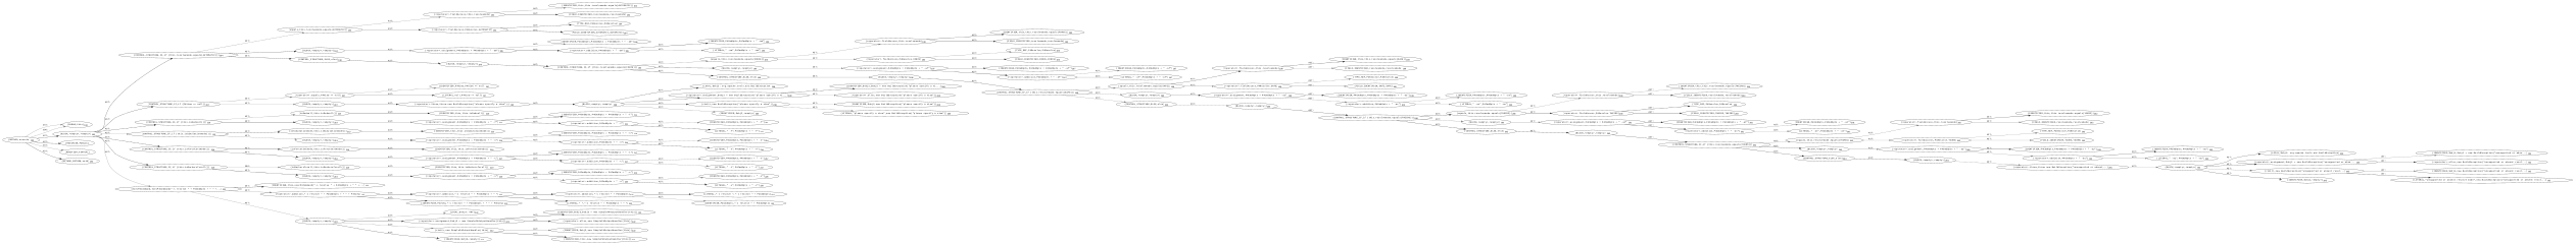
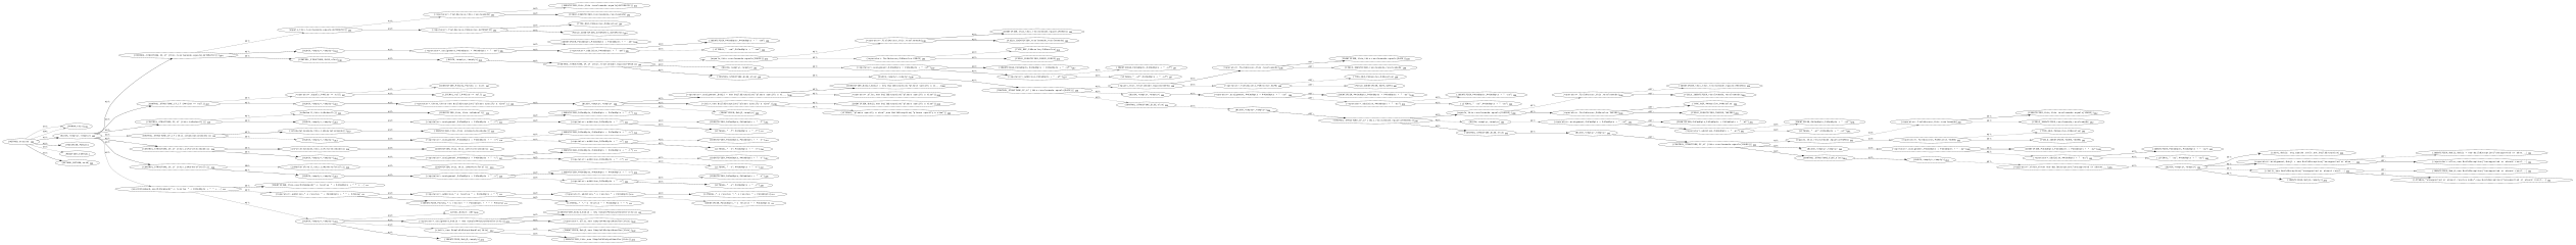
  digraph {
    fontname="Liberation Mono"
    rankdir=LR
    node [fontname="Liberation Mono"]
    edge [color=black fontname="Liberation Mono"]
    n1 [label=<(METHOD,execute)<SUB>193</SUB>>]
    n2 [label=<(PARAM,this)<SUB>193</SUB>>]
    n3 [label=<(BLOCK,&lt;empty&gt;,&lt;empty&gt;)<SUB>193</SUB>>]
    n4 [label=<(MODIFIER,PUBLIC)>]
    n5 [label=<(MODIFIER,VIRTUAL)>]
    n6 [label=<(METHOD_RETURN,void)<SUB>193</SUB>>]
    n7 [label=<(CONTROL_STRUCTURE,IF,if (this.resolvemode.equals(AUTOMATIC)))<SUB>194</SUB>>]
    n8 [label=<(CONTROL_STRUCTURE,IF,if (P4View == null))<SUB>207</SUB>>]
    n9 [label=<(CONTROL_STRUCTURE,IF,if (this.isRedoall()))<SUB>210</SUB>>]
    n10 [label=<(CONTROL_STRUCTURE,IF,if (this.isSimulationmode()))<SUB>213</SUB>>]
    n11 [label=<(CONTROL_STRUCTURE,IF,if (this.isForcetextmode()))<SUB>216</SUB>>]
    n12 [label=<(CONTROL_STRUCTURE,IF,if (this.isMarkersforall()))<SUB>219</SUB>>]
    n13 [label=<(execP4Command,execP4Command(&quot;-s resolve &quot; + P4CmdOpts + &quot; &quot; +...)<SUB>222</SUB>>]
    n14 [label=<(equals,this.resolvemode.equals(AUTOMATIC))<SUB>194</SUB>>]
    n15 [label=<(BLOCK,&lt;empty&gt;,&lt;empty&gt;)<SUB>194</SUB>>]
    n16 [label=<(CONTROL_STRUCTURE,ELSE,else)<SUB>196</SUB>>]
    n17 [label=<(&lt;operator&gt;.equals,P4View == null)<SUB>207</SUB>>]
    n18 [label=<(BLOCK,&lt;empty&gt;,&lt;empty&gt;)<SUB>207</SUB>>]
    n19 [label=<(isRedoall,this.isRedoall())<SUB>210</SUB>>]
    n20 [label=<(BLOCK,&lt;empty&gt;,&lt;empty&gt;)<SUB>210</SUB>>]
    n21 [label=<(isSimulationmode,this.isSimulationmode())<SUB>213</SUB>>]
    n22 [label=<(BLOCK,&lt;empty&gt;,&lt;empty&gt;)<SUB>213</SUB>>]
    n23 [label=<(isForcetextmode,this.isForcetextmode())<SUB>216</SUB>>]
    n24 [label=<(BLOCK,&lt;empty&gt;,&lt;empty&gt;)<SUB>216</SUB>>]
    n25 [label=<(isMarkersforall,this.isMarkersforall())<SUB>219</SUB>>]
    n26 [label=<(BLOCK,&lt;empty&gt;,&lt;empty&gt;)<SUB>219</SUB>>]
    n27 [label=<(IDENTIFIER,this,execP4Command(&quot;-s resolve &quot; + P4CmdOpts + &quot; &quot; +...)<SUB>222</SUB>>]
    n28 [label=<(&lt;operator&gt;.addition,&quot;-s resolve &quot; + P4CmdOpts + &quot; &quot; + P4View)<SUB>222</SUB>>]
    n29 [label=<(BLOCK,&lt;empty&gt;,&lt;empty&gt;)<SUB>222</SUB>>]
    n30 [label=<(&lt;operator&gt;.fieldAccess,this.resolvemode)<SUB>194</SUB>>]
    n31 [label=<(&lt;operator&gt;.fieldAccess,P4Resolve.AUTOMATIC)<SUB>194</SUB>>]
    n32 [label=<(&lt;operator&gt;.assignment,P4CmdOpts = P4CmdOpts + &quot; -am&quot;)<SUB>195</SUB>>]
    n33 [label=<(BLOCK,&lt;empty&gt;,&lt;empty&gt;)<SUB>196</SUB>>]
    n34 [label=<(IDENTIFIER,this,this.resolvemode.equals(AUTOMATIC))<SUB>194</SUB>>]
    n35 [label=<(FIELD_IDENTIFIER,resolvemode,resolvemode)<SUB>194</SUB>>]
    n36 [label=<(TYPE_REF,P4Resolve,P4Resolve)<SUB>194</SUB>>]
    n37 [label=<(FIELD_IDENTIFIER,AUTOMATIC,AUTOMATIC)<SUB>194</SUB>>]
    n38 [label=<(IDENTIFIER,P4CmdOpts,P4CmdOpts = P4CmdOpts + &quot; -am&quot;)<SUB>195</SUB>>]
    n39 [label=<(&lt;operator&gt;.addition,P4CmdOpts + &quot; -am&quot;)<SUB>195</SUB>>]
    n40 [label=<(IDENTIFIER,P4CmdOpts,P4CmdOpts + &quot; -am&quot;)<SUB>195</SUB>>]
    n41 [label=<(LITERAL,&quot; -am&quot;,P4CmdOpts + &quot; -am&quot;)<SUB>195</SUB>>]
    n42 [label=<(CONTROL_STRUCTURE,IF,if (this.resolvemode.equals(FORCE)))<SUB>196</SUB>>]
    n43 [label=<(equals,this.resolvemode.equals(FORCE))<SUB>196</SUB>>]
    n44 [label=<(BLOCK,&lt;empty&gt;,&lt;empty&gt;)<SUB>196</SUB>>]
    n45 [label=<(CONTROL_STRUCTURE,ELSE,else)<SUB>198</SUB>>]
    n46 [label=<(&lt;operator&gt;.fieldAccess,this.resolvemode)<SUB>196</SUB>>]
    n47 [label=<(&lt;operator&gt;.fieldAccess,P4Resolve.FORCE)<SUB>196</SUB>>]
    n48 [label=<(&lt;operator&gt;.assignment,P4CmdOpts = P4CmdOpts + &quot; -af&quot;)<SUB>197</SUB>>]
    n49 [label=<(BLOCK,&lt;empty&gt;,&lt;empty&gt;)<SUB>198</SUB>>]
    n50 [label=<(IDENTIFIER,this,this.resolvemode.equals(FORCE))<SUB>196</SUB>>]
    n51 [label=<(FIELD_IDENTIFIER,resolvemode,resolvemode)<SUB>196</SUB>>]
    n52 [label=<(TYPE_REF,P4Resolve,P4Resolve)<SUB>196</SUB>>]
    n53 [label=<(FIELD_IDENTIFIER,FORCE,FORCE)<SUB>196</SUB>>]
    n54 [label=<(IDENTIFIER,P4CmdOpts,P4CmdOpts = P4CmdOpts + &quot; -af&quot;)<SUB>197</SUB>>]
    n55 [label=<(&lt;operator&gt;.addition,P4CmdOpts + &quot; -af&quot;)<SUB>197</SUB>>]
    n56 [label=<(IDENTIFIER,P4CmdOpts,P4CmdOpts + &quot; -af&quot;)<SUB>197</SUB>>]
    n57 [label=<(LITERAL,&quot; -af&quot;,P4CmdOpts + &quot; -af&quot;)<SUB>197</SUB>>]
    n58 [label=<(CONTROL_STRUCTURE,IF,if (this.resolvemode.equals(SAFE)))<SUB>198</SUB>>]
    n59 [label=<(equals,this.resolvemode.equals(SAFE))<SUB>198</SUB>>]
    n60 [label=<(BLOCK,&lt;empty&gt;,&lt;empty&gt;)<SUB>198</SUB>>]
    n61 [label=<(CONTROL_STRUCTURE,ELSE,else)<SUB>200</SUB>>]
    n62 [label=<(&lt;operator&gt;.fieldAccess,this.resolvemode)<SUB>198</SUB>>]
    n63 [label=<(&lt;operator&gt;.fieldAccess,P4Resolve.SAFE)<SUB>198</SUB>>]
    n64 [label=<(&lt;operator&gt;.assignment,P4CmdOpts = P4CmdOpts + &quot; -as&quot;)<SUB>199</SUB>>]
    n65 [label=<(BLOCK,&lt;empty&gt;,&lt;empty&gt;)<SUB>200</SUB>>]
    n66 [label=<(IDENTIFIER,this,this.resolvemode.equals(SAFE))<SUB>198</SUB>>]
    n67 [label=<(FIELD_IDENTIFIER,resolvemode,resolvemode)<SUB>198</SUB>>]
    n68 [label=<(TYPE_REF,P4Resolve,P4Resolve)<SUB>198</SUB>>]
    n69 [label=<(FIELD_IDENTIFIER,SAFE,SAFE)<SUB>198</SUB>>]
    n70 [label=<(IDENTIFIER,P4CmdOpts,P4CmdOpts = P4CmdOpts + &quot; -as&quot;)<SUB>199</SUB>>]
    n71 [label=<(&lt;operator&gt;.addition,P4CmdOpts + &quot; -as&quot;)<SUB>199</SUB>>]
    n72 [label=<(IDENTIFIER,P4CmdOpts,P4CmdOpts + &quot; -as&quot;)<SUB>199</SUB>>]
    n73 [label=<(LITERAL,&quot; -as&quot;,P4CmdOpts + &quot; -as&quot;)<SUB>199</SUB>>]
    n74 [label=<(CONTROL_STRUCTURE,IF,if (this.resolvemode.equals(THEIRS)))<SUB>200</SUB>>]
    n75 [label=<(equals,this.resolvemode.equals(THEIRS))<SUB>200</SUB>>]
    n76 [label=<(BLOCK,&lt;empty&gt;,&lt;empty&gt;)<SUB>200</SUB>>]
    n77 [label=<(CONTROL_STRUCTURE,ELSE,else)<SUB>202</SUB>>]
    n78 [label=<(&lt;operator&gt;.fieldAccess,this.resolvemode)<SUB>200</SUB>>]
    n79 [label=<(&lt;operator&gt;.fieldAccess,P4Resolve.THEIRS)<SUB>200</SUB>>]
    n80 [label=<(&lt;operator&gt;.assignment,P4CmdOpts = P4CmdOpts + &quot; -at&quot;)<SUB>201</SUB>>]
    n81 [label=<(BLOCK,&lt;empty&gt;,&lt;empty&gt;)<SUB>202</SUB>>]
    n82 [label=<(IDENTIFIER,this,this.resolvemode.equals(THEIRS))<SUB>200</SUB>>]
    n83 [label=<(FIELD_IDENTIFIER,resolvemode,resolvemode)<SUB>200</SUB>>]
    n84 [label=<(TYPE_REF,P4Resolve,P4Resolve)<SUB>200</SUB>>]
    n85 [label=<(FIELD_IDENTIFIER,THEIRS,THEIRS)<SUB>200</SUB>>]
    n86 [label=<(IDENTIFIER,P4CmdOpts,P4CmdOpts = P4CmdOpts + &quot; -at&quot;)<SUB>201</SUB>>]
    n87 [label=<(&lt;operator&gt;.addition,P4CmdOpts + &quot; -at&quot;)<SUB>201</SUB>>]
    n88 [label=<(IDENTIFIER,P4CmdOpts,P4CmdOpts + &quot; -at&quot;)<SUB>201</SUB>>]
    n89 [label=<(LITERAL,&quot; -at&quot;,P4CmdOpts + &quot; -at&quot;)<SUB>201</SUB>>]
    n90 [label=<(CONTROL_STRUCTURE,IF,if (this.resolvemode.equals(YOURS)))<SUB>202</SUB>>]
    n91 [label=<(equals,this.resolvemode.equals(YOURS))<SUB>202</SUB>>]
    n92 [label=<(BLOCK,&lt;empty&gt;,&lt;empty&gt;)<SUB>202</SUB>>]
    n93 [label=<(CONTROL_STRUCTURE,ELSE,else)<SUB>204</SUB>>]
    n94 [label=<(&lt;operator&gt;.fieldAccess,this.resolvemode)<SUB>202</SUB>>]
    n95 [label=<(&lt;operator&gt;.fieldAccess,P4Resolve.YOURS)<SUB>202</SUB>>]
    n96 [label=<(&lt;operator&gt;.assignment,P4CmdOpts = P4CmdOpts + &quot; -ay&quot;)<SUB>203</SUB>>]
    n97 [label=<(BLOCK,&lt;empty&gt;,&lt;empty&gt;)<SUB>204</SUB>>]
    n98 [label=<(IDENTIFIER,this,this.resolvemode.equals(YOURS))<SUB>202</SUB>>]
    n99 [label=<(FIELD_IDENTIFIER,resolvemode,resolvemode)<SUB>202</SUB>>]
    n100 [label=<(TYPE_REF,P4Resolve,P4Resolve)<SUB>202</SUB>>]
    n101 [label=<(FIELD_IDENTIFIER,YOURS,YOURS)<SUB>202</SUB>>]
    n102 [label=<(IDENTIFIER,P4CmdOpts,P4CmdOpts = P4CmdOpts + &quot; -ay&quot;)<SUB>203</SUB>>]
    n103 [label=<(&lt;operator&gt;.addition,P4CmdOpts + &quot; -ay&quot;)<SUB>203</SUB>>]
    n104 [label=<(IDENTIFIER,P4CmdOpts,P4CmdOpts + &quot; -ay&quot;)<SUB>203</SUB>>]
    n105 [label=<(LITERAL,&quot; -ay&quot;,P4CmdOpts + &quot; -ay&quot;)<SUB>203</SUB>>]
    n106 [label=<(&lt;operator&gt;.throw,throw new BuildException(&quot;unsupported or absent...)<SUB>205</SUB>>]
    n107 [label=<(BLOCK,&lt;empty&gt;,&lt;empty&gt;)<SUB>205</SUB>>]
    n108 [label=<(LOCAL,$obj1: org.apache.tools.ant.BuildException)<SUB>205</SUB>>]
    n109 [label=<(&lt;operator&gt;.assignment,$obj1 = new BuildException(&quot;unsupported or abse...)<SUB>205</SUB>>]
    n110 [label=<(&lt;init&gt;,new BuildException(&quot;unsupported or absent resol...)<SUB>205</SUB>>]
    n111 [label=<(IDENTIFIER,$obj1,&lt;empty&gt;)<SUB>205</SUB>>]
    n112 [label=<(IDENTIFIER,$obj1,$obj1 = new BuildException(&quot;unsupported or abse...)<SUB>205</SUB>>]
    n113 [label=<(&lt;operator&gt;.alloc,new BuildException(&quot;unsupported or absent resol...)<SUB>205</SUB>>]
    n114 [label=<(IDENTIFIER,$obj1,new BuildException(&quot;unsupported or absent resol...)<SUB>205</SUB>>]
    n115 [label=<(LITERAL,&quot;unsupported or absent resolve mode&quot;,new BuildException(&quot;unsupported or absent resol...)<SUB>205</SUB>>]
    n116 [label=<(IDENTIFIER,P4View,P4View == null)<SUB>207</SUB>>]
    n117 [label=<(LITERAL,null,P4View == null)<SUB>207</SUB>>]
    n118 [label=<(&lt;operator&gt;.throw,throw new BuildException(&quot;please specify a view&quot;);)<SUB>208</SUB>>]
    n119 [label=<(BLOCK,&lt;empty&gt;,&lt;empty&gt;)<SUB>208</SUB>>]
-   n120 [label=<(LOCAL,$obj2: org.apache.tools.ant.BuildException)<SUB>208</SUB>>]
    n121 [label=<(&lt;operator&gt;.assignment,$obj2 = new BuildException(&quot;please specify a vi...)<SUB>208</SUB>>]
    n122 [label=<(&lt;init&gt;,new BuildException(&quot;please specify a view&quot;))<SUB>208</SUB>>]
    n123 [label=<(IDENTIFIER,$obj2,&lt;empty&gt;)<SUB>208</SUB>>]
    n124 [label=<(IDENTIFIER,$obj2,$obj2 = new BuildException(&quot;please specify a vi...)<SUB>208</SUB>>]
    n125 [label=<(&lt;operator&gt;.alloc,new BuildException(&quot;please specify a view&quot;))<SUB>208</SUB>>]
    n126 [label=<(IDENTIFIER,$obj2,new BuildException(&quot;please specify a view&quot;))<SUB>208</SUB>>]
    n127 [label=<(LITERAL,&quot;please specify a view&quot;,new BuildException(&quot;please specify a view&quot;))<SUB>208</SUB>>]
    n128 [label=<(IDENTIFIER,this,this.isRedoall())<SUB>210</SUB>>]
    n129 [label=<(&lt;operator&gt;.assignment,P4CmdOpts = P4CmdOpts + &quot; -f&quot;)<SUB>211</SUB>>]
    n130 [label=<(IDENTIFIER,P4CmdOpts,P4CmdOpts = P4CmdOpts + &quot; -f&quot;)<SUB>211</SUB>>]
    n131 [label=<(&lt;operator&gt;.addition,P4CmdOpts + &quot; -f&quot;)<SUB>211</SUB>>]
    n132 [label=<(IDENTIFIER,P4CmdOpts,P4CmdOpts + &quot; -f&quot;)<SUB>211</SUB>>]
    n133 [label=<(LITERAL,&quot; -f&quot;,P4CmdOpts + &quot; -f&quot;)<SUB>211</SUB>>]
    n134 [label=<(IDENTIFIER,this,this.isSimulationmode())<SUB>213</SUB>>]
    n135 [label=<(&lt;operator&gt;.assignment,P4CmdOpts = P4CmdOpts + &quot; -n&quot;)<SUB>214</SUB>>]
    n136 [label=<(IDENTIFIER,P4CmdOpts,P4CmdOpts = P4CmdOpts + &quot; -n&quot;)<SUB>214</SUB>>]
    n137 [label=<(&lt;operator&gt;.addition,P4CmdOpts + &quot; -n&quot;)<SUB>214</SUB>>]
    n138 [label=<(IDENTIFIER,P4CmdOpts,P4CmdOpts + &quot; -n&quot;)<SUB>214</SUB>>]
    n139 [label=<(LITERAL,&quot; -n&quot;,P4CmdOpts + &quot; -n&quot;)<SUB>214</SUB>>]
    n140 [label=<(IDENTIFIER,this,this.isForcetextmode())<SUB>216</SUB>>]
    n141 [label=<(&lt;operator&gt;.assignment,P4CmdOpts = P4CmdOpts + &quot; -t&quot;)<SUB>217</SUB>>]
    n142 [label=<(IDENTIFIER,P4CmdOpts,P4CmdOpts = P4CmdOpts + &quot; -t&quot;)<SUB>217</SUB>>]
    n143 [label=<(&lt;operator&gt;.addition,P4CmdOpts + &quot; -t&quot;)<SUB>217</SUB>>]
    n144 [label=<(IDENTIFIER,P4CmdOpts,P4CmdOpts + &quot; -t&quot;)<SUB>217</SUB>>]
    n145 [label=<(LITERAL,&quot; -t&quot;,P4CmdOpts + &quot; -t&quot;)<SUB>217</SUB>>]
    n146 [label=<(IDENTIFIER,this,this.isMarkersforall())<SUB>219</SUB>>]
    n147 [label=<(&lt;operator&gt;.assignment,P4CmdOpts = P4CmdOpts + &quot; -v&quot;)<SUB>220</SUB>>]
    n148 [label=<(IDENTIFIER,P4CmdOpts,P4CmdOpts = P4CmdOpts + &quot; -v&quot;)<SUB>220</SUB>>]
    n149 [label=<(&lt;operator&gt;.addition,P4CmdOpts + &quot; -v&quot;)<SUB>220</SUB>>]
    n150 [label=<(IDENTIFIER,P4CmdOpts,P4CmdOpts + &quot; -v&quot;)<SUB>220</SUB>>]
    n151 [label=<(LITERAL,&quot; -v&quot;,P4CmdOpts + &quot; -v&quot;)<SUB>220</SUB>>]
    n152 [label=<(&lt;operator&gt;.addition,&quot;-s resolve &quot; + P4CmdOpts + &quot; &quot;)<SUB>222</SUB>>]
    n153 [label=<(IDENTIFIER,P4View,&quot;-s resolve &quot; + P4CmdOpts + &quot; &quot; + P4View)<SUB>222</SUB>>]
    n154 [label=<(LOCAL,$obj3: ANY)<SUB>222</SUB>>]
    n155 [label=<(&lt;operator&gt;.assignment,$obj3 = new SimpleP4OutputHandler(this))<SUB>222</SUB>>]
    n156 [label=<(&lt;init&gt;,new SimpleP4OutputHandler(this))<SUB>222</SUB>>]
    n157 [label=<(IDENTIFIER,$obj3,&lt;empty&gt;)<SUB>222</SUB>>]
    n158 [label=<(&lt;operator&gt;.addition,&quot;-s resolve &quot; + P4CmdOpts)<SUB>222</SUB>>]
    n159 [label=<(LITERAL,&quot; &quot;,&quot;-s resolve &quot; + P4CmdOpts + &quot; &quot;)<SUB>222</SUB>>]
    n160 [label=<(LITERAL,&quot;-s resolve &quot;,&quot;-s resolve &quot; + P4CmdOpts)<SUB>222</SUB>>]
    n161 [label=<(IDENTIFIER,P4CmdOpts,&quot;-s resolve &quot; + P4CmdOpts)<SUB>222</SUB>>]
    n162 [label=<(IDENTIFIER,$obj3,$obj3 = new SimpleP4OutputHandler(this))<SUB>222</SUB>>]
    n163 [label=<(&lt;operator&gt;.alloc,new SimpleP4OutputHandler(this))<SUB>222</SUB>>]
    n164 [label=<(IDENTIFIER,$obj3,new SimpleP4OutputHandler(this))<SUB>222</SUB>>]
    n165 [label=<(IDENTIFIER,this,new SimpleP4OutputHandler(this))<SUB>222</SUB>>]
    n1 -> n2 [color=gray40 label="AST: "]
    n1 -> n2 [color=gray40 label="DDG: "]
    n1 -> n3 [label="AST: "]
    n1 -> n4 [label="AST: "]
    n1 -> n5 [color=gray40 label="AST: "]
    n1 -> n6 [label="AST: "]
    n3 -> n7 [label="AST: "]
    n3 -> n8 [label="AST: "]
    n3 -> n9 [label="AST: "]
    n3 -> n10 [color=gray40 label="AST: "]
    n3 -> n11 [label="AST: "]
    n3 -> n12 [label="AST: "]
    n3 -> n13 [color=gray40 label="AST: "]
    n7 -> n14 [color=gray40 label="AST: "]
    n7 -> n15 [label="AST: "]
    n7 -> n16 [label="AST: "]
    n8 -> n17 [color=gray40 label="AST: "]
    n8 -> n18 [color=gray40 label="AST: "]
    n9 -> n19 [color=gray40 label="AST: "]
    n9 -> n20 [label="AST: "]
    n10 -> n21 [label="AST: "]
    n10 -> n22 [color=gray40 label="AST: "]
    n11 -> n23 [label="AST: "]
    n11 -> n24 [label="AST: "]
    n12 -> n25 [color=gray40 label="DDG: "]
    n12 -> n26 [label="AST: "]
    n13 -> n27 [label="AST: "]
    n13 -> n28 [color=gray40 label="AST: "]
    n13 -> n29 [color=gray40 label="AST: "]
    n14 -> n30 [color=gray40 label="AST: "]
    n14 -> n31 [label="AST: "]
    n15 -> n32 [color=gray40 label="AST: "]
    n16 -> n33 [label="AST: "]
    n17 -> n116 [color=gray40 label="AST: "]
    n17 -> n117 [label="AST: "]
    n18 -> n118 [label="AST: "]
    n19 -> n128 [label="AST: "]
    n20 -> n129 [color=gray40 label="AST: "]
    n21 -> n134 [label="AST: "]
    n22 -> n135 [label="AST: "]
    n23 -> n140 [label="AST: "]
    n24 -> n141 [color=gray40 label="AST: "]
    n25 -> n146 [color=gray40 label="AST: "]
    n26 -> n147 [label="AST: "]
    n28 -> n152 [label="AST: "]
    n28 -> n153 [label="AST: "]
    n29 -> n154 [color=gray40 label="AST: "]
    n29 -> n155 [label="AST: "]
    n29 -> n156 [color=gray40 label="AST: "]
    n29 -> n157 [label="AST: "]
    n30 -> n34 [color=gray40 label="AST: "]
    n30 -> n35 [label="AST: "]
    n31 -> n36 [label="AST: "]
    n31 -> n37 [label="AST: "]
    n32 -> n38 [color=gray40 label="AST: "]
    n32 -> n39 [label="AST: "]
    n33 -> n42 [label="AST: "]
    n39 -> n40 [label="AST: "]
    n39 -> n41 [color=gray40 label="AST: "]
    n42 -> n43 [color=gray40 label="AST: "]
    n42 -> n44 [label="AST: "]
    n42 -> n45 [label="AST: "]
    n43 -> n46 [color=gray40 label="AST: "]
    n43 -> n47 [color=gray40 label="AST: "]
    n44 -> n48 [color=gray40 label="AST: "]
    n45 -> n49 [color=gray40 label="AST: "]
    n46 -> n50 [label="AST: "]
    n46 -> n51 [label="AST: "]
    n47 -> n52 [color=gray40 label="AST: "]
    n47 -> n53 [label="AST: "]
    n48 -> n54 [label="AST: "]
    n48 -> n55 [label="AST: "]
    n49 -> n58 [label="AST: "]
    n55 -> n56 [color=gray40 label="AST: "]
    n55 -> n57 [color=gray40 label="AST: "]
    n58 -> n59 [color=gray40 label="AST: "]
    n58 -> n60 [color=gray40 label="AST: "]
    n58 -> n61 [color=gray40 label="AST: "]
    n59 -> n62 [label="AST: "]
    n59 -> n63 [color=gray40 label="AST: "]
    n60 -> n64 [label="AST: "]
    n61 -> n65 [color=gray40 label="AST: "]
    n62 -> n66 [label="AST: "]
    n62 -> n67 [color=gray40 label="AST: "]
    n63 -> n68 [color=gray40 label="AST: "]
    n63 -> n69 [color=gray40 label="AST: "]
    n64 -> n70 [label="AST: "]
    n64 -> n71 [color=gray40 label="AST: "]
    n65 -> n74 [label="AST: "]
    n71 -> n72 [color=gray40 label="AST: "]
    n71 -> n73 [color=gray40 label="AST: "]
    n74 -> n75 [label="AST: "]
    n74 -> n76 [color=gray40 label="AST: "]
    n74 -> n77 [label="AST: "]
    n75 -> n78 [color=gray40 label="AST: "]
    n75 -> n79 [label="AST: "]
    n76 -> n80 [color=gray40 label="AST: "]
    n77 -> n81 [label="AST: "]
    n78 -> n82 [color=gray40 label="AST: "]
    n78 -> n83 [label="AST: "]
    n79 -> n84 [label="AST: "]
    n79 -> n85 [label="AST: "]
    n80 -> n86 [label="AST: "]
    n80 -> n87 [label="AST: "]
    n81 -> n90 [label="AST: "]
    n87 -> n88 [color=gray40 label="AST: "]
    n87 -> n89 [color=gray40 label="AST: "]
    n90 -> n91 [color=gray40 label="AST: "]
    n90 -> n92 [label="AST: "]
    n90 -> n93 [label="AST: "]
    n91 -> n94 [color=gray40 label="AST: "]
    n91 -> n95 [color=gray40 label="AST: "]
    n92 -> n96 [color=gray40 label="AST: "]
    n93 -> n97 [label="AST: "]
    n94 -> n98 [label="AST: "]
    n94 -> n99 [color=gray40 label="AST: "]
    n95 -> n100 [color=gray40 label="AST: "]
    n95 -> n101 [color=gray40 label="AST: "]
    n96 -> n102 [label="AST: "]
    n96 -> n103 [color=gray40 label="AST: "]
    n97 -> n106 [color=gray40 label="AST: "]
    n103 -> n104 [label="AST: "]
    n103 -> n105 [color=gray40 label="AST: "]
    n106 -> n107 [color=gray40 label="AST: "]
    n107 -> n108 [label="AST: "]
    n107 -> n109 [label="AST: "]
    n107 -> n110 [color=gray40 label="AST: "]
    n107 -> n111 [label="AST: "]
    n109 -> n112 [color=gray40 label="AST: "]
    n109 -> n113 [label="AST: "]
    n110 -> n114 [color=gray40 label="AST: "]
    n110 -> n115 [label="AST: "]
    n118 -> n119 [label="AST: "]
-   n119 -> n120 [label="AST: "]
    n119 -> n121 [label="AST: "]
    n119 -> n122 [label="AST: "]
    n119 -> n123 [color=gray40 label="AST: "]
    n121 -> n124 [label="AST: "]
    n121 -> n125 [color=gray40 label="AST: "]
    n122 -> n126 [color=gray40 label="AST: "]
    n122 -> n127 [color=gray40 label="AST: "]
    n129 -> n130 [label="AST: "]
    n129 -> n131 [label="AST: "]
    n131 -> n132 [color=gray40 label="AST: "]
    n131 -> n133 [label="AST: "]
    n135 -> n136 [color=gray40 label="AST: "]
    n135 -> n137 [color=gray40 label="AST: "]
    n137 -> n138 [color=gray40 label="AST: "]
    n137 -> n139 [label="AST: "]
    n141 -> n142 [label="AST: "]
    n141 -> n143 [label="AST: "]
    n143 -> n144 [color=gray40 label="AST: "]
    n143 -> n145 [color=gray40 label="AST: "]
    n147 -> n148 [label="AST: "]
    n147 -> n149 [color=gray40 label="AST: "]
    n149 -> n150 [color=gray40 label="AST: "]
    n149 -> n151 [label="AST: "]
    n152 -> n158 [label="AST: "]
    n152 -> n159 [label="AST: "]
    n155 -> n162 [label="AST: "]
    n155 -> n163 [label="AST: "]
    n156 -> n164 [color=gray40 label="AST: "]
    n156 -> n165 [label="AST: "]
    n158 -> n160 [label="AST: "]
    n158 -> n161 [color=gray40 label="AST: "]
  }
